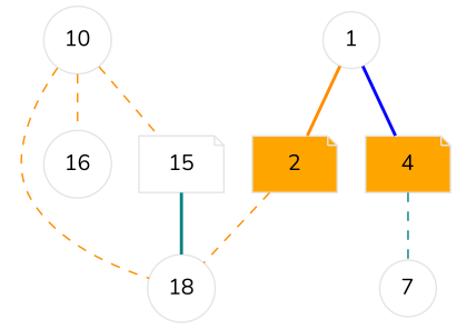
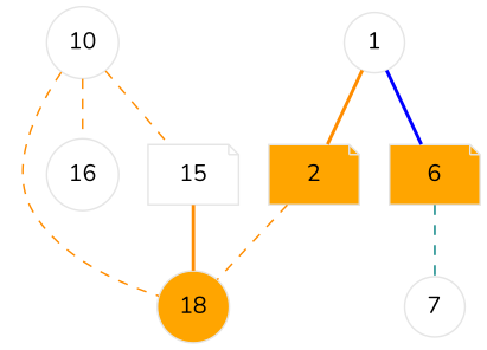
  graph {
    fontname=Nunito
    node [color=gray90 fillcolor=white fontname=Nunito shape=circle style=filled]
    edge [color=darkorange fontname=Nunito style=dashed]
    2 [fillcolor=orange shape=note super="+3"]
-   18 [super="+19+20"]
+   18 [fillcolor=orange super="+19+20"]
    1
-   4 [fillcolor=orange shape=note]
+   4 [fillcolor=orange shape=note label=6]
    7 [super="+8+14+20"]
    10
    16 [super="+6"]
    15 [shape=note super="+12"]
    2 -- 18
    1 -- 2 [style=bold]
    1 -- 4 [color=blue style=bold]
    4 -- 7 [color=teal]
    10 -- 18
    10 -- 16
    10 -- 15
-   15 -- 18 [color=teal style=bold]
+   15 -- 18 [style=bold]
  }
